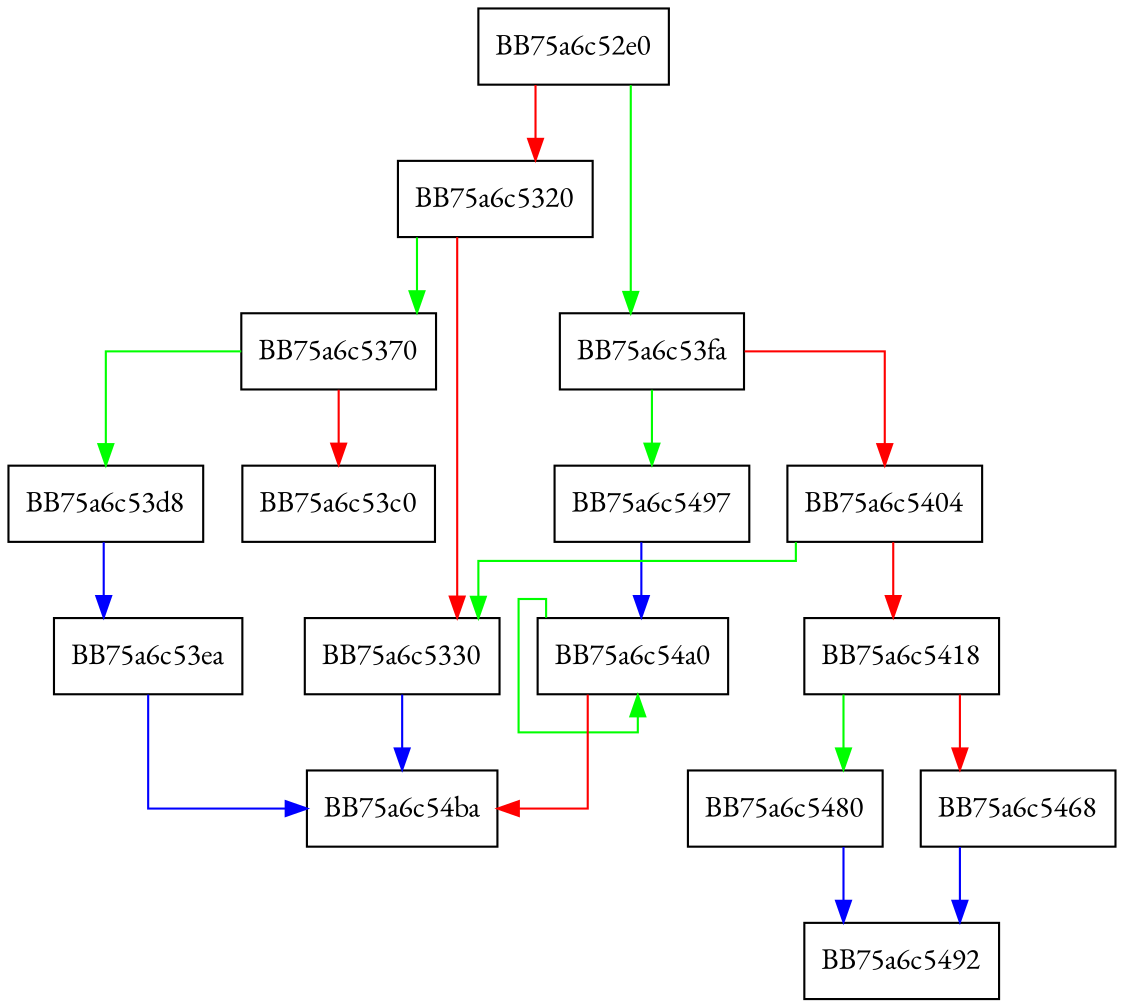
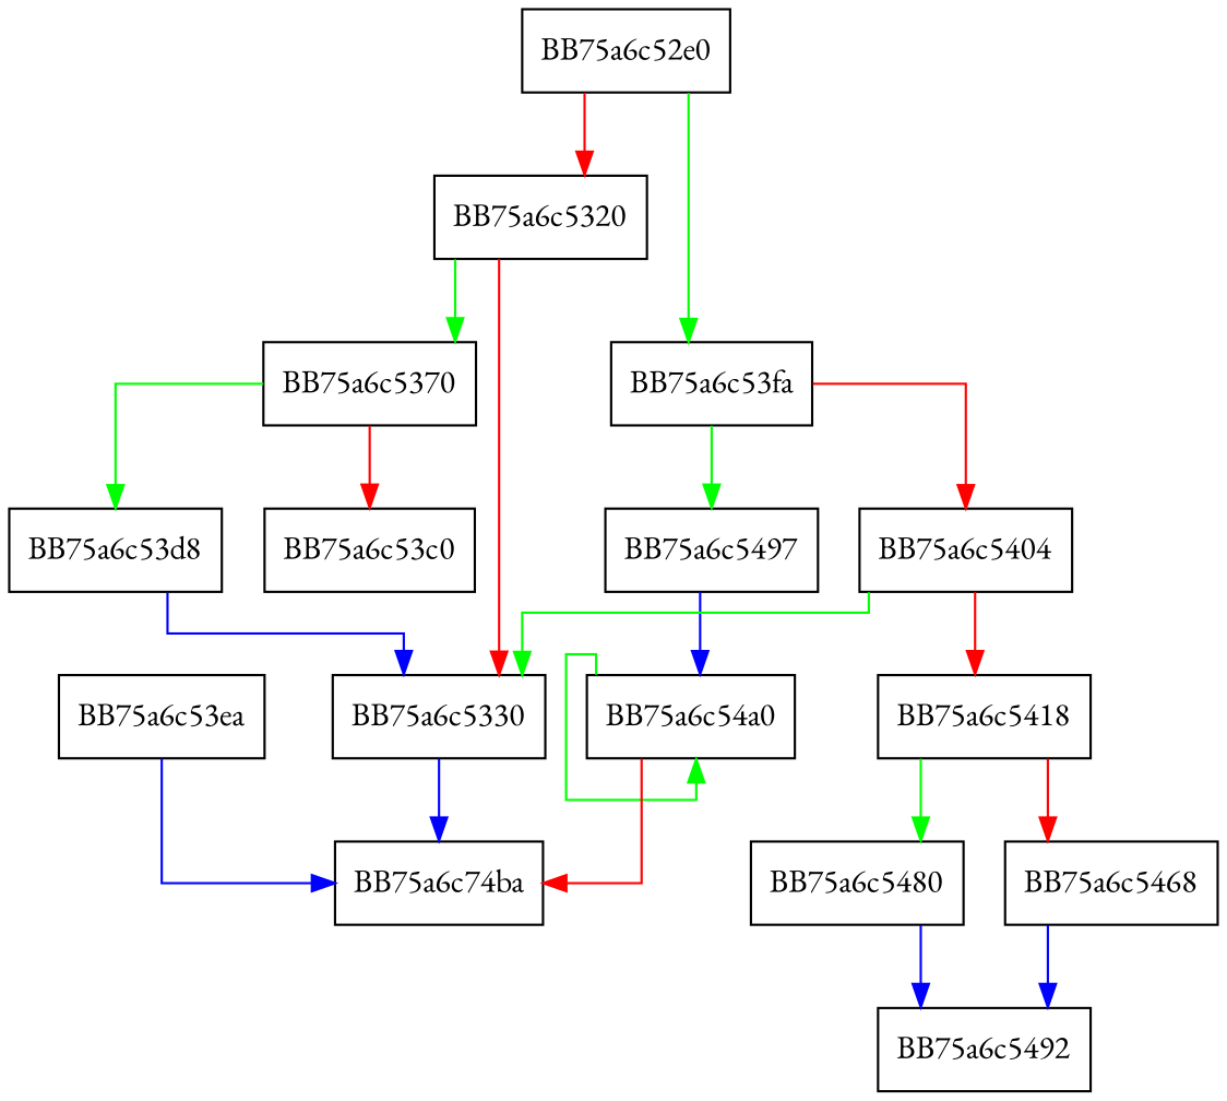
  digraph {
    fontname="EB Garamond"
    splines=ortho
    node [fontname="EB Garamond" shape=box]
    edge [color=green fontname="EB Garamond"]
    BB75a6c52e0
    BB75a6c53fa
    BB75a6c5320
    BB75a6c5497
    BB75a6c5404
    BB75a6c5370
    BB75a6c5330
    BB75a6c54a0
    BB75a6c5418
    BB75a6c53d8
    BB75a6c53c0
-   BB75a6c54ba
+   BB75a6c54ba [label=BB75a6c74ba]
    BB75a6c53ea
    BB75a6c5480
    BB75a6c5468
    BB75a6c5492
    BB75a6c52e0 -> BB75a6c53fa
    BB75a6c52e0 -> BB75a6c5320 [color=red]
    BB75a6c53fa -> BB75a6c5497
    BB75a6c53fa -> BB75a6c5404 [color=red]
    BB75a6c5320 -> BB75a6c5370
    BB75a6c5320 -> BB75a6c5330 [color=red]
    BB75a6c5497 -> BB75a6c54a0 [color=blue]
    BB75a6c5404 -> BB75a6c5330
    BB75a6c5404 -> BB75a6c5418 [color=red]
    BB75a6c5370 -> BB75a6c53d8
    BB75a6c5370 -> BB75a6c53c0 [color=red]
    BB75a6c5330 -> BB75a6c54ba [color=blue]
    BB75a6c54a0 -> BB75a6c54a0
    BB75a6c54a0 -> BB75a6c54ba [color=red]
    BB75a6c5418 -> BB75a6c5480
    BB75a6c5418 -> BB75a6c5468 [color=red]
-   BB75a6c53d8 -> BB75a6c53ea [color=blue]
+   BB75a6c53d8 -> BB75a6c5330 [color=blue]
    BB75a6c53ea -> BB75a6c54ba [color=blue]
    BB75a6c5480 -> BB75a6c5492 [color=blue]
    BB75a6c5468 -> BB75a6c5492 [color=blue]
  }
